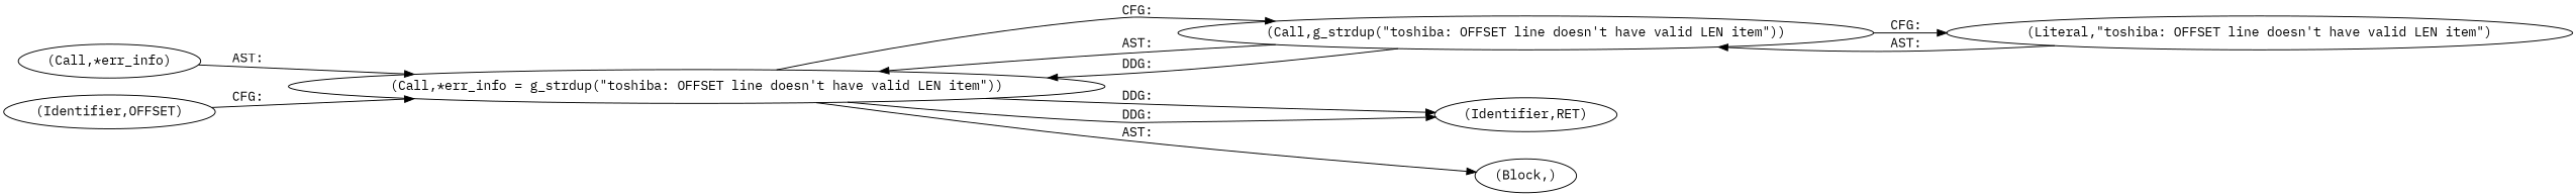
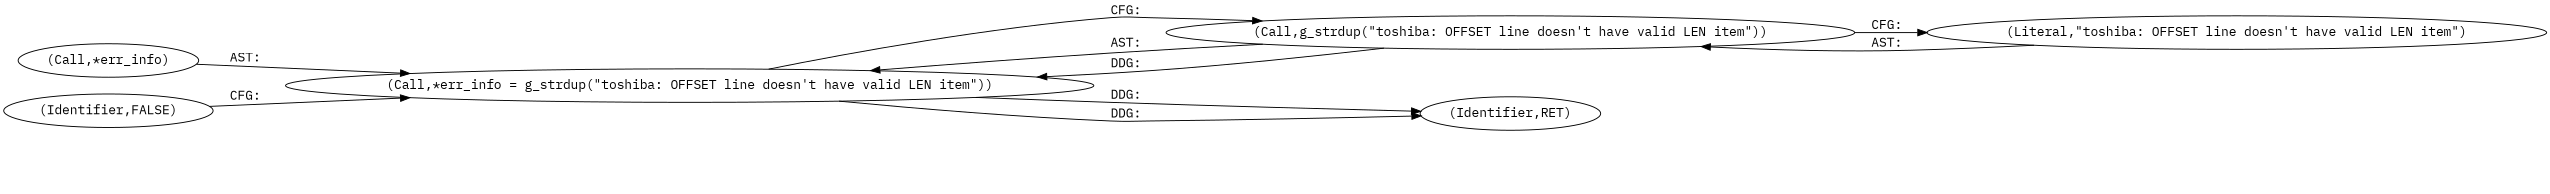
  digraph {
    fontname="IBM Plex Mono"
    rankdir=LR
    node [fontname="IBM Plex Mono"]
    edge [fontname="IBM Plex Mono"]
    n1 [label="(Call,*err_info = g_strdup(\"toshiba: OFFSET line doesn't have valid LEN item\"))"]
    n2 [label="(Call,g_strdup(\"toshiba: OFFSET line doesn't have valid LEN item\"))"]
    n3 [label="(Identifier,RET)"]
-   n4 [label="(Block,)"]
    n5 [label="(Literal,\"toshiba: OFFSET line doesn't have valid LEN item\")"]
    n6 [label="(Call,*err_info)"]
-   n7 [label="(Identifier,OFFSET)"]
+   n7 [label="(Identifier,FALSE)"]
    n1 -> n2 [label="CFG: "]
    n1 -> n3 [label="DDG: "]
    n1 -> n3 [label="DDG: "]
-   n1 -> n4 [label="AST: "]
    n2 -> n1 [label="AST: "]
    n2 -> n1 [label="DDG: "]
    n2 -> n5 [label="CFG: "]
    n5 -> n2 [label="AST: "]
    n6 -> n1 [label="AST: "]
    n7 -> n1 [label="CFG: "]
  }
